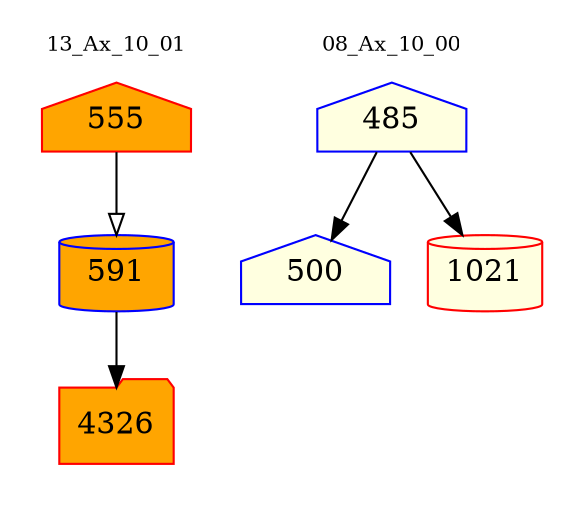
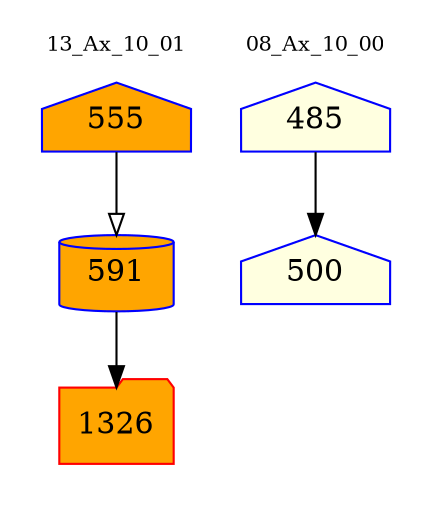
  digraph {
    node [color=blue fillcolor=orange shape=house style=filled]
    edge [arrowhead=normal color=black]
-   n1 [color=red label=555]
+   n1 [label=555]
    n2 [label=591 shape=cylinder]
-   n3 [color=red label=4326 shape=folder]
+   n3 [color=red label=1326 shape=folder]
    n4 [fillcolor=lightyellow label=485]
    n5 [fillcolor=lightyellow label=500]
-   n6 [color=red fillcolor=lightyellow label=1021 shape=cylinder]
    subgraph cluster_1 {
      color=white
      fontsize=10
      label="13_Ax_10_01"
      n1
      n2
      n3
    }
    subgraph cluster_2 {
      color=white
      fontsize=10
      label="08_Ax_10_00"
      n4
      n5
-     n6
    }
    n1 -> n2 [arrowhead=onormal]
    n2 -> n3
    n4 -> n5
-   n4 -> n6
  }
